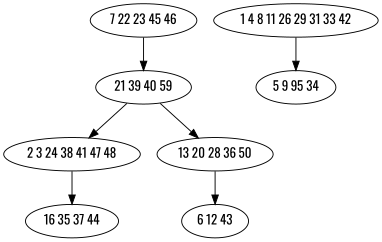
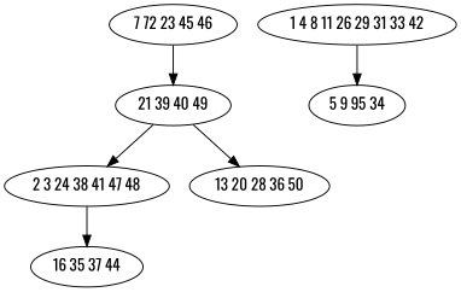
  digraph {
    fontname=Oswald
    node [fontname=Oswald]
    edge [fontname=Oswald]
-   n1 [label="7 22 23 45 46"]
-   n2 [label="21 39 40 59"]
+   n1 [label="7 72 23 45 46"]
+   n2 [label="21 39 40 49"]
    n3 [label="1 4 8 11 26 29 31 33 42"]
    n4 [label="5 9 95 34"]
    n5 [label="2 3 24 38 41 47 48"]
    n6 [label="13 20 28 36 50"]
    n7 [label="16 35 37 44"]
-   n8 [label="6 12 43"]
    n1 -> n2
    n2 -> n5
    n2 -> n6
    n3 -> n4
    n5 -> n7
-   n6 -> n8
  }
